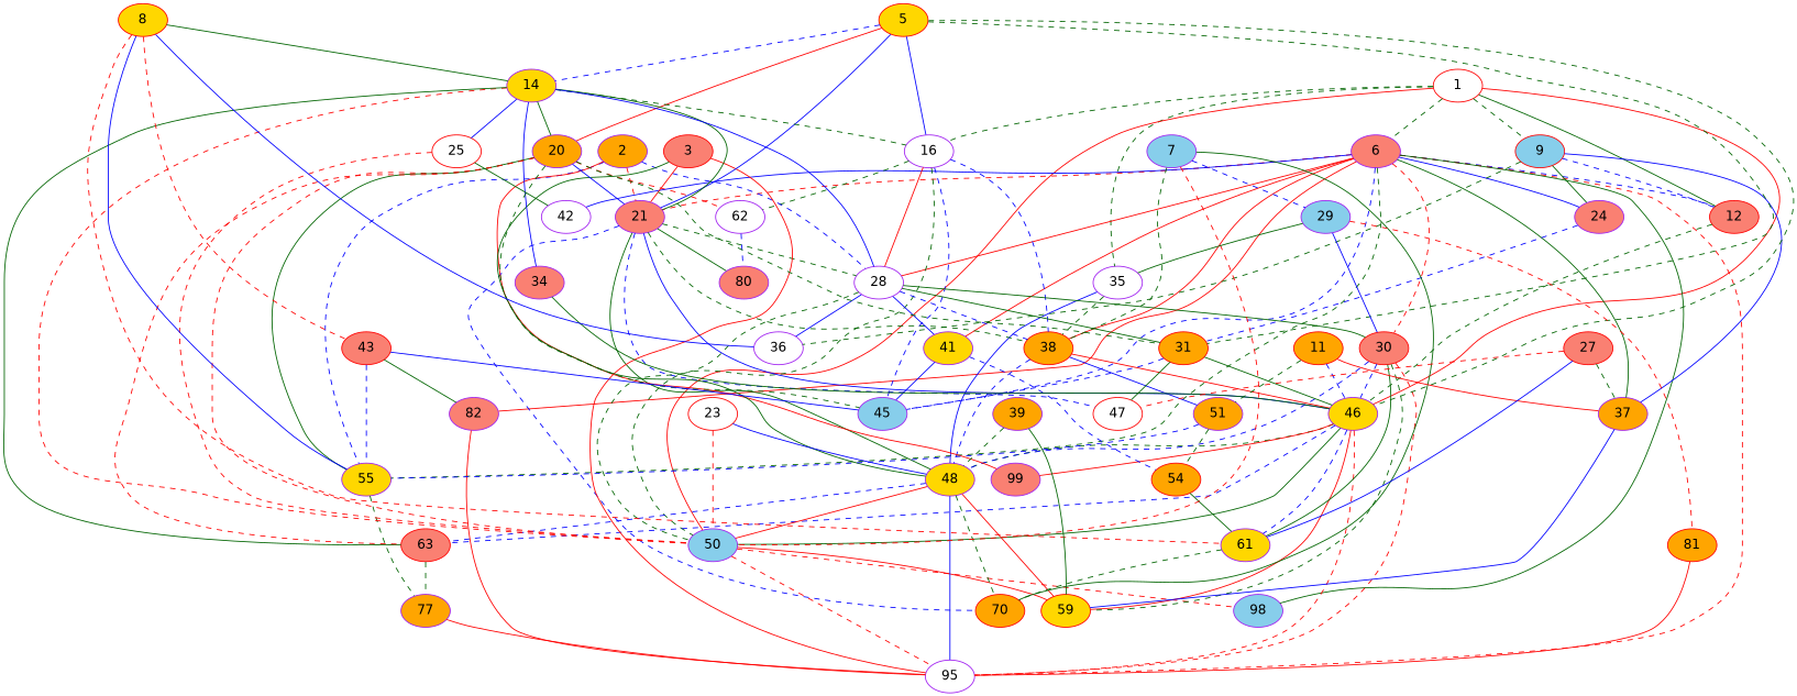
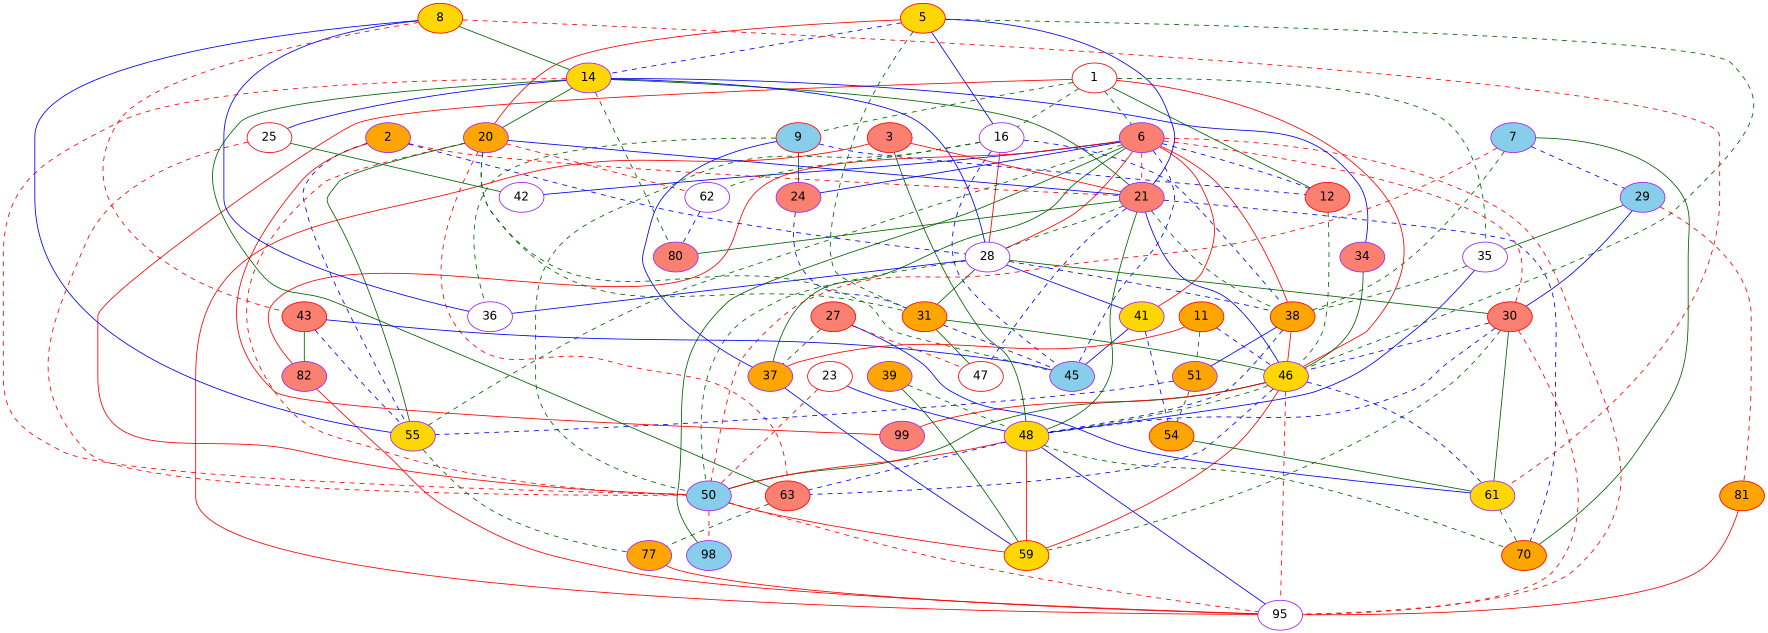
  graph {
    fontname="DejaVu Sans"
    node [color=purple fillcolor=salmon fontname="DejaVu Sans" style=filled]
    edge [color=darkgreen fontname="DejaVu Sans" style=dashed]
    1 [color=red fillcolor=white super="+4+32+19+17"]
    6 [super="+22+18"]
    9 [color=red fillcolor=skyblue super="+76+26"]
    12 [color=red]
    16 [fillcolor=white super="+58"]
    35 [fillcolor=white]
    46 [fillcolor=gold super="+100+60+49+79"]
    50 [fillcolor=skyblue super="+87"]
    21 [super="+56+67"]
    28 [fillcolor=white super="+71+72"]
    55 [fillcolor=gold super="+75"]
    95 [fillcolor=white super="+101"]
    24
    30 [color=red super="+103+44+33"]
    37 [fillcolor=orange]
    38 [color=red fillcolor=orange super="+40"]
    41 [fillcolor=gold]
    42 [fillcolor=white]
    45 [fillcolor=skyblue super="+64"]
    82
    98 [fillcolor=skyblue]
    36 [fillcolor=white]
    62 [fillcolor=white super="+66"]
    48 [fillcolor=gold super="+53+84"]
    99
    61 [fillcolor=gold super="+69"]
    63 [color=red super="+92"]
    59 [color=red fillcolor=gold super="+97"]
    2 [fillcolor=orange super="+93"]
    70 [color=red fillcolor=orange]
    47 [color=red fillcolor=white super="+88"]
    80
    31 [color=red fillcolor=orange super="+65"]
    77 [fillcolor=orange super="+83"]
    3 [color=red]
    5 [color=red fillcolor=gold super="+86"]
    14 [fillcolor=gold super="+74+15"]
    20 [fillcolor=orange super="+57"]
    25 [color=red fillcolor=white]
    34
    51 [fillcolor=orange super="+68"]
    54 [color=red fillcolor=orange]
    7 [fillcolor=skyblue super="+85"]
    29 [fillcolor=skyblue]
    81 [color=red fillcolor=orange]
    8 [color=red fillcolor=gold super="+10"]
    43 [color=red]
    11 [color=red fillcolor=orange]
    23 [color=red fillcolor=white]
    27 [color=red]
    39 [fillcolor=orange]
    1 -- 6
    1 -- 9 [weight=2]
    1 -- 12 [style=solid]
    1 -- 16
    1 -- 35
    1 -- 46 [color=red style=solid]
    1 -- 50 [color=red style=solid]
    6 -- 12 [color=blue]
    6 -- 21 [color=red weight=3]
    6 -- 28 [color=red style=solid]
    6 -- 55
    6 -- 95 [color=red]
    6 -- 24 [color=blue style=solid]
    6 -- 30 [color=red]
    6 -- 37 [style=solid]
    6 -- 38 [color=red style=solid]
    6 -- 41 [color=red style=solid]
    6 -- 42 [color=blue style=solid]
    6 -- 45 [color=blue]
    6 -- 82 [color=red style=solid]
    6 -- 98 [style=solid]
    9 -- 12 [color=blue]
    9 -- 24 [style=solid]
    9 -- 37 [color=blue style=solid]
    9 -- 36
    12 -- 46
    16 -- 50 [weight=2]
    16 -- 28 [color=red style=solid]
    16 -- 38 [color=blue]
    16 -- 45 [color=blue]
    16 -- 62
    35 -- 38
    35 -- 48 [color=blue style=solid]
    46 -- 50 [style=solid]
    46 -- 95 [color=red]
    46 -- 48
    46 -- 99 [color=red style=solid]
    46 -- 61 [color=blue]
    46 -- 63 [color=blue]
    46 -- 59 [color=red style=solid]
    50 -- 95 [color=red]
    50 -- 98 [color=red]
    50 -- 59 [color=red style=solid]
    21 -- 46 [color=blue style=solid]
    21 -- 28
    21 -- 38
    21 -- 48 [style=solid]
    21 -- 70 [color=blue]
    21 -- 47 [color=blue]
    21 -- 80 [style=solid]
    28 -- 50
    28 -- 30 [style=solid]
    28 -- 38 [color=blue]
    28 -- 41 [color=blue style=solid]
    28 -- 36 [color=blue style=solid]
    28 -- 31 [style=solid]
    55 -- 77
    24 -- 31 [color=blue]
    30 -- 46 [color=blue]
    30 -- 95 [color=red]
    30 -- 48 [color=blue]
    30 -- 61 [style=solid weight=2]
    30 -- 59
    37 -- 59 [color=blue style=solid]
    38 -- 46 [color=red style=solid]
    38 -- 48 [color=blue]
    38 -- 51 [color=blue style=solid]
    41 -- 45 [color=blue style=solid]
    41 -- 54 [color=blue]
    82 -- 95 [color=red style=solid]
    62 -- 80 [color=blue]
    48 -- 50 [color=red style=solid]
    48 -- 95 [color=blue style=solid]
    48 -- 63 [color=blue]
    48 -- 59 [color=red style=solid weight=2]
    48 -- 70
    61 -- 70
    63 -- 77
    2 -- 21 [color=red]
    2 -- 28 [color=blue]
    2 -- 55 [color=blue]
    2 -- 99 [color=red style=solid]
    31 -- 46 [style=solid weight=2]
    31 -- 45 [color=blue]
    31 -- 47 [style=solid]
    77 -- 95 [color=red style=solid]
    3 -- 21 [color=red style=solid]
    3 -- 95 [color=red style=solid]
    3 -- 48 [style=solid]
    5 -- 16 [color=blue style=solid]
    5 -- 46
    5 -- 21 [color=blue style=solid]
    5 -- 31
    5 -- 14 [color=blue]
    5 -- 20 [color=red style=solid]
-   14 -- 16
+   14 -- 80
    14 -- 50 [color=red]
    14 -- 21 [style=solid]
    14 -- 28 [color=blue style=solid]
    14 -- 63 [style=solid]
    14 -- 20 [style=solid]
    14 -- 25 [color=blue style=solid]
    14 -- 34 [color=blue style=solid]
    20 -- 50 [color=red]
    20 -- 21 [color=blue style=solid]
    20 -- 55 [style=solid]
    20 -- 45
    20 -- 62 [color=red weight=2]
    20 -- 63 [color=red]
    20 -- 31
    25 -- 50 [color=red]
    25 -- 42 [style=solid]
    34 -- 46 [style=solid]
    51 -- 55 [color=blue]
    51 -- 54
    54 -- 61 [style=solid]
    7 -- 50 [color=red weight=2]
    7 -- 38
    7 -- 70 [style=solid]
    7 -- 29 [color=blue]
    29 -- 35 [style=solid]
    29 -- 30 [color=blue style=solid]
    29 -- 81 [color=red]
    81 -- 95 [color=red style=solid]
    8 -- 55 [color=blue style=solid]
    8 -- 36 [color=blue style=solid]
    8 -- 61 [color=red weight=2]
    8 -- 14 [style=solid]
    8 -- 43 [color=red]
    43 -- 55 [color=blue]
    43 -- 45 [color=blue style=solid]
    43 -- 82 [style=solid]
    11 -- 46 [color=blue]
    11 -- 37 [color=red style=solid]
    11 -- 51
    23 -- 50 [color=red]
    23 -- 48 [color=blue style=solid]
    27 -- 37
    27 -- 61 [color=blue style=solid]
    27 -- 47 [color=red]
    39 -- 48
    39 -- 59 [style=solid]
  }
